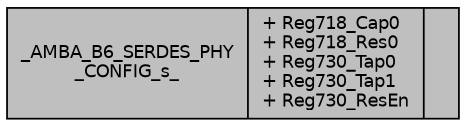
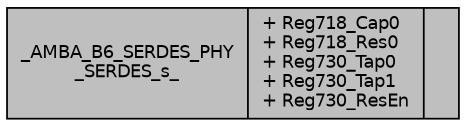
  digraph {
    rankdir=LR
-   n1 [color=black fillcolor=grey75 fontcolor=black fontname=Helvetica fontsize=10 height=0.2 label="{_AMBA_B6_SERDES_PHY\l_CONFIG_s_\n|+ Reg718_Cap0\l+ Reg718_Res0\l+ Reg730_Tap0\l+ Reg730_Tap1\l+ Reg730_ResEn\l|}" shape=record style=filled width=0.4]
+   n1 [color=black fillcolor=grey75 fontcolor=black fontname=Helvetica fontsize=10 height=0.2 label="{_AMBA_B6_SERDES_PHY\l_SERDES_s_\n|+ Reg718_Cap0\l+ Reg718_Res0\l+ Reg730_Tap0\l+ Reg730_Tap1\l+ Reg730_ResEn\l|}" shape=record style=filled width=0.4]
  }
